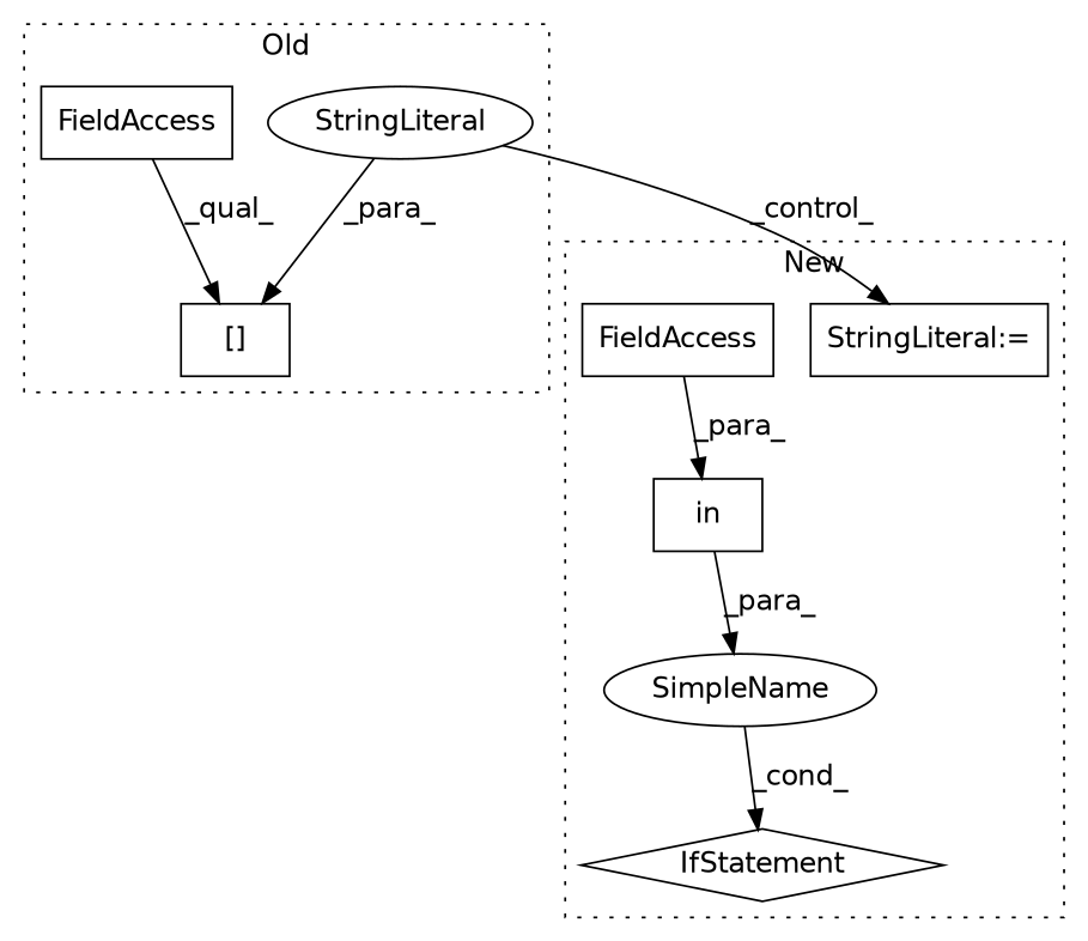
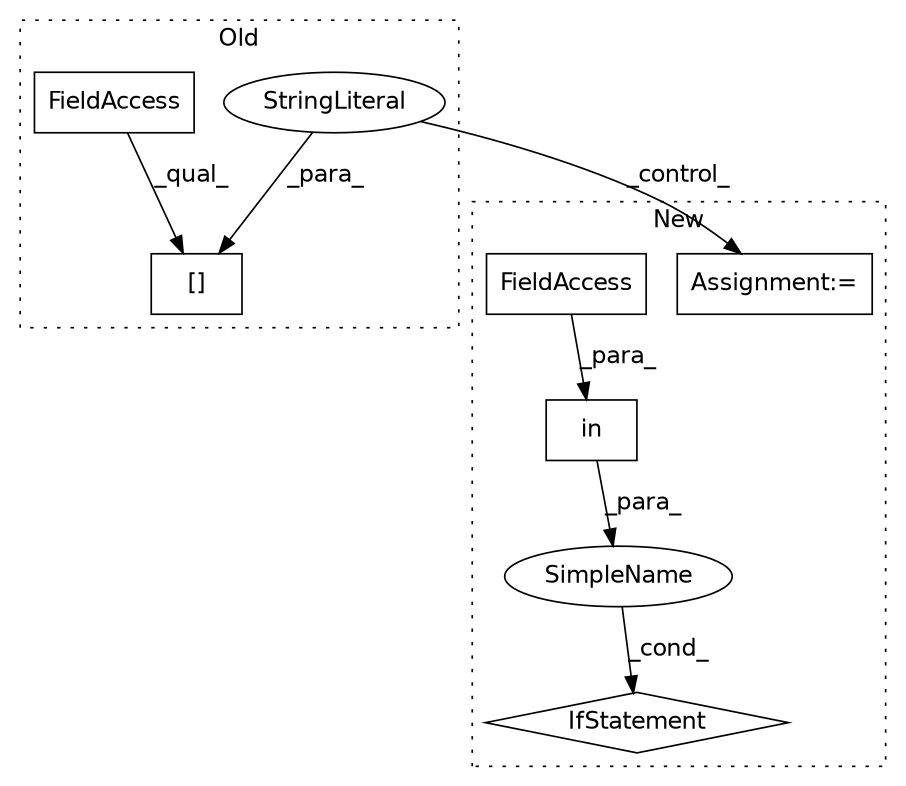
  digraph {
    fontname="DejaVu Sans"
    node [a=22 fontname="DejaVu Sans" s=4308 shape=box]
    edge [fontname="DejaVu Sans"]
    n1 [a=2 l="7,1" label="[]" s="4865,4883"]
    n2 [l=6 label=FieldAccess s=4865]
    n3 [a=45 l=11 label=StringLiteral s=4872 shape=ellipse]
    n4 [a=105 l=20 label=in]
    n5 [a=25 l="8,2" label=IfStatement s="4300,4328" shape=diamond]
-   n6 [a=7 l=1 label="StringLiteral:=" s=4339]
+   n6 [a=7 l=1 label="Assignment:=" s=4339]
    n7 [a=42 label=SimpleName shape=ellipse s=""]
    n8 [l=4 label=FieldAccess]
    subgraph cluster_1 {
      label=Old
      style=dotted
      n1
      n2
      n3
    }
    subgraph cluster_2 {
      label=New
      style=dotted
      n4
      n5
      n6
      n7
      n8
    }
    n2 -> n1 [label=_qual_]
    n3 -> n1 [label=_para_]
    n3 -> n6 [label=_control_]
    n4 -> n7 [label=_para_]
    n7 -> n5 [label=_cond_]
    n8 -> n4 [label=_para_]
  }
